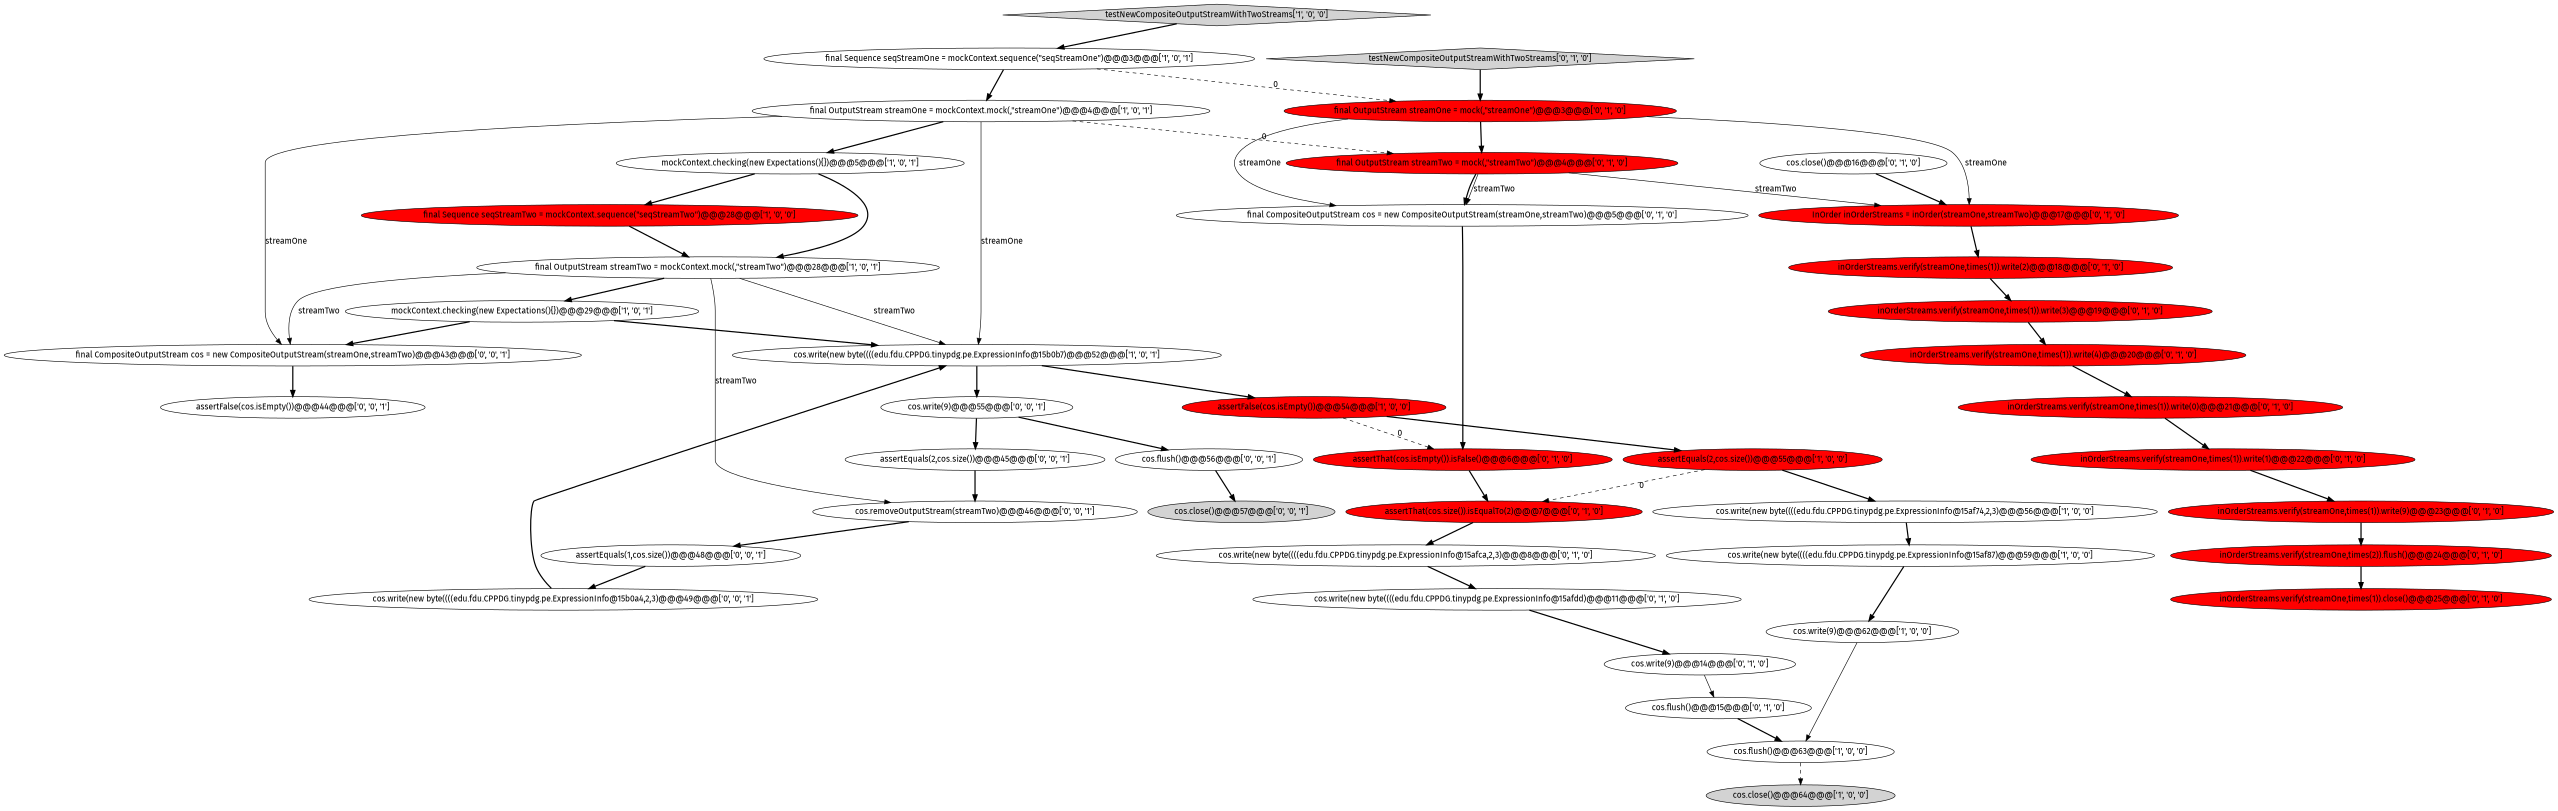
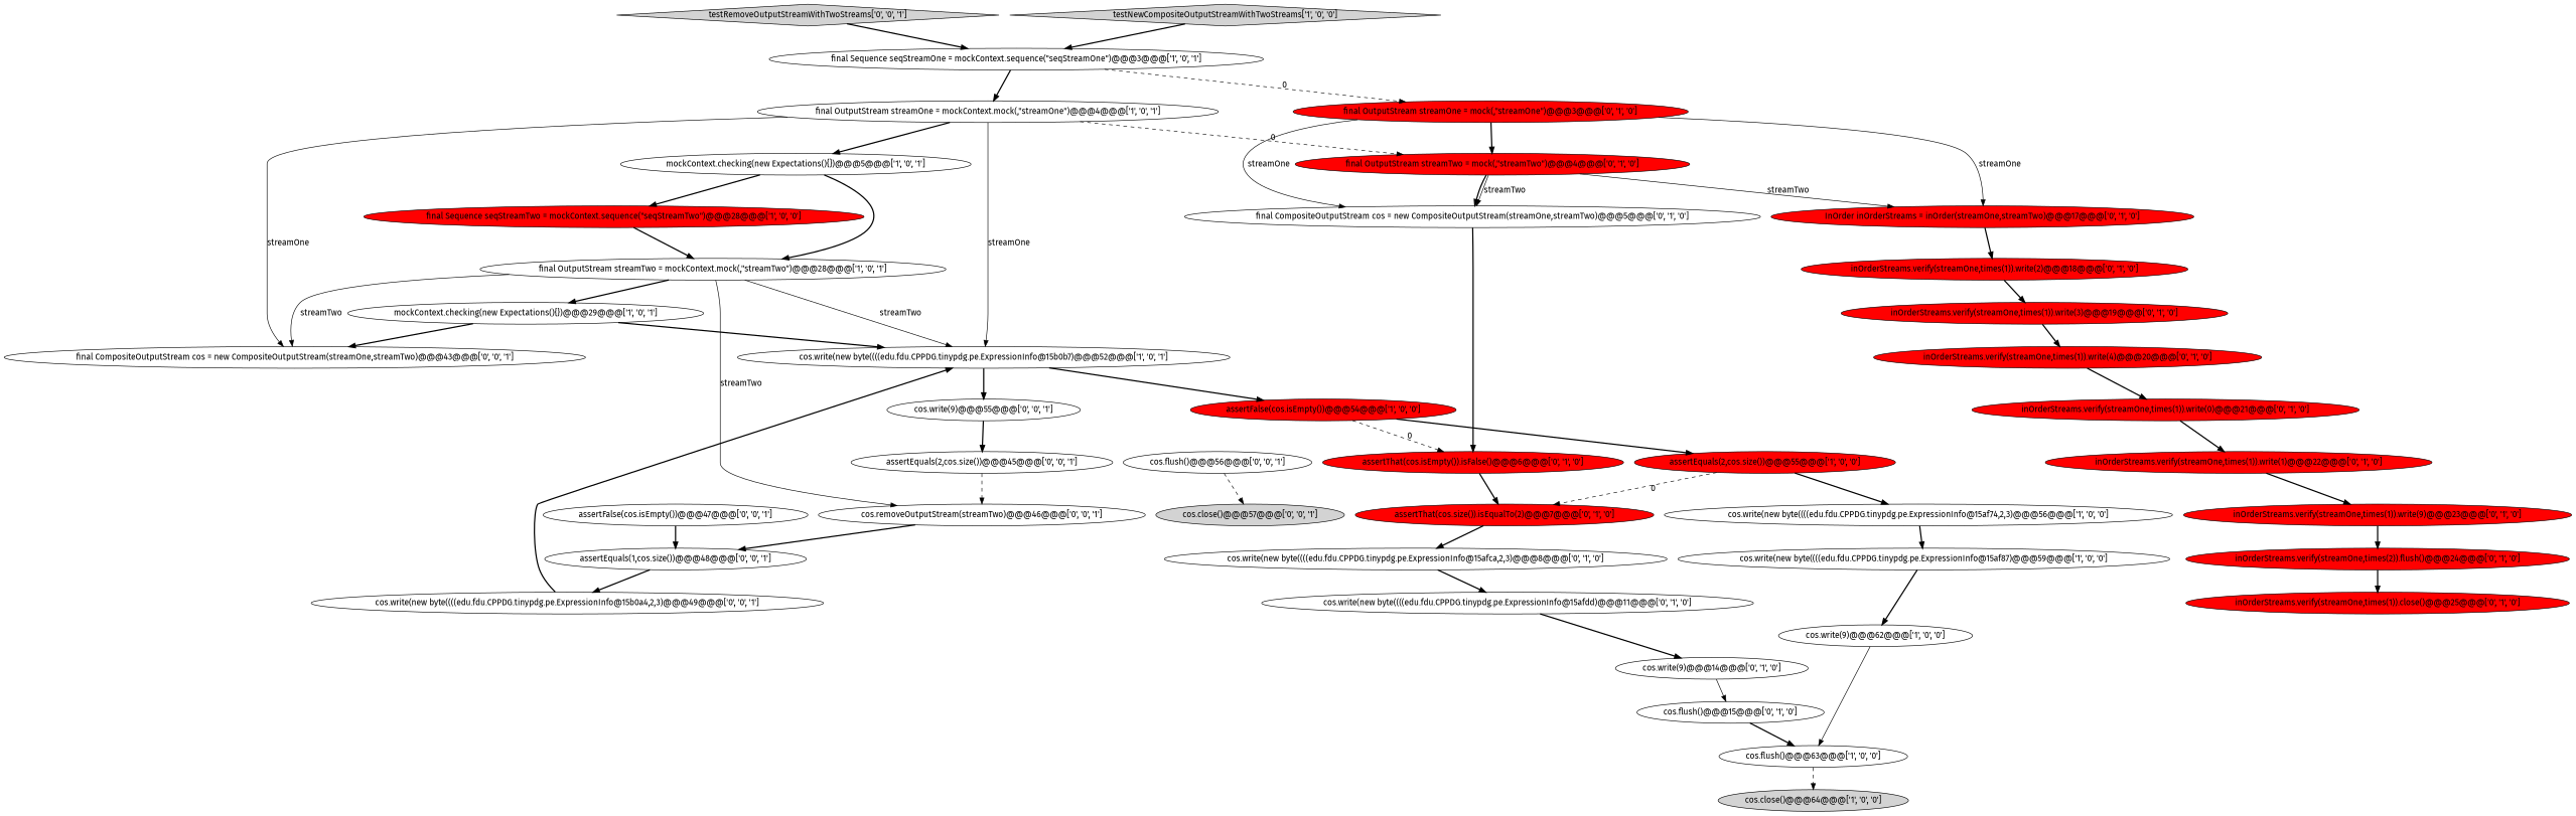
  digraph {
    fontname="Fira Sans"
    node [fillcolor=white fontname="Fira Sans" shape=ellipse style=filled]
    edge [fontname="Fira Sans" style=bold]
    n1 [fillcolor=red label="inOrderStreams.verify(streamOne,times(1)).write(1)@@@22@@@['0', '1', '0']"]
    n2 [fillcolor=red label="inOrderStreams.verify(streamOne,times(1)).write(9)@@@23@@@['0', '1', '0']"]
    n3 [fillcolor=red label="inOrderStreams.verify(streamOne,times(2)).flush()@@@24@@@['0', '1', '0']"]
    n4 [label="cos.removeOutputStream(streamTwo)@@@46@@@['0', '0', '1']"]
    n5 [label="assertEquals(1,cos.size())@@@48@@@['0', '0', '1']"]
+   n6 [label="assertFalse(cos.isEmpty())@@@47@@@['0', '0', '1']"]
    n7 [label="final OutputStream streamTwo = mockContext.mock(,\"streamTwo\")@@@28@@@['1', '0', '1']"]
    n8 [label="cos.write(new byte((((edu.fdu.CPPDG.tinypdg.pe.ExpressionInfo@15b0b7)@@@52@@@['1', '0', '1']"]
    n9 [label="final CompositeOutputStream cos = new CompositeOutputStream(streamOne,streamTwo)@@@43@@@['0', '0', '1']"]
    n10 [label="mockContext.checking(new Expectations(){})@@@29@@@['1', '0', '1']"]
    n11 [fillcolor=red label="assertFalse(cos.isEmpty())@@@54@@@['1', '0', '0']"]
    n12 [label="cos.write(9)@@@55@@@['0', '0', '1']"]
-   n13 [label="assertFalse(cos.isEmpty())@@@44@@@['0', '0', '1']"]
    n14 [fillcolor=red label="assertThat(cos.isEmpty()).isFalse()@@@6@@@['0', '1', '0']"]
    n15 [fillcolor=red label="assertEquals(2,cos.size())@@@55@@@['1', '0', '0']"]
    n16 [label="assertEquals(2,cos.size())@@@45@@@['0', '0', '1']"]
    n17 [label="cos.flush()@@@56@@@['0', '0', '1']"]
    n18 [label="cos.write(9)@@@62@@@['1', '0', '0']"]
    n19 [label="cos.flush()@@@63@@@['1', '0', '0']"]
    n20 [fillcolor=lightgray label="cos.close()@@@64@@@['1', '0', '0']"]
    n21 [label="final OutputStream streamOne = mockContext.mock(,\"streamOne\")@@@4@@@['1', '0', '1']"]
    n22 [label="mockContext.checking(new Expectations(){})@@@5@@@['1', '0', '1']"]
    n23 [fillcolor=red label="final OutputStream streamTwo = mock(,\"streamTwo\")@@@4@@@['0', '1', '0']"]
    n24 [fillcolor=red label="final Sequence seqStreamTwo = mockContext.sequence(\"seqStreamTwo\")@@@28@@@['1', '0', '0']"]
    n25 [fillcolor=red label="InOrder inOrderStreams = inOrder(streamOne,streamTwo)@@@17@@@['0', '1', '0']"]
    n26 [label="final CompositeOutputStream cos = new CompositeOutputStream(streamOne,streamTwo)@@@5@@@['0', '1', '0']"]
    n27 [fillcolor=red label="inOrderStreams.verify(streamOne,times(1)).write(2)@@@18@@@['0', '1', '0']"]
    n28 [fillcolor=red label="inOrderStreams.verify(streamOne,times(1)).write(3)@@@19@@@['0', '1', '0']"]
    n29 [label="cos.write(new byte((((edu.fdu.CPPDG.tinypdg.pe.ExpressionInfo@15b0a4,2,3)@@@49@@@['0', '0', '1']"]
    n30 [label="cos.write(new byte((((edu.fdu.CPPDG.tinypdg.pe.ExpressionInfo@15afdd)@@@11@@@['0', '1', '0']"]
    n31 [label="cos.write(9)@@@14@@@['0', '1', '0']"]
    n32 [label="cos.flush()@@@15@@@['0', '1', '0']"]
    n33 [fillcolor=red label="assertThat(cos.size()).isEqualTo(2)@@@7@@@['0', '1', '0']"]
    n34 [label="cos.write(new byte((((edu.fdu.CPPDG.tinypdg.pe.ExpressionInfo@15afca,2,3)@@@8@@@['0', '1', '0']"]
    n35 [label="cos.write(new byte((((edu.fdu.CPPDG.tinypdg.pe.ExpressionInfo@15af87)@@@59@@@['1', '0', '0']"]
    n36 [fillcolor=lightgray label="cos.close()@@@57@@@['0', '0', '1']"]
    n37 [fillcolor=red label="final OutputStream streamOne = mock(,\"streamOne\")@@@3@@@['0', '1', '0']"]
+   n38 [fillcolor=lightgray label="testRemoveOutputStreamWithTwoStreams['0', '0', '1']" shape=diamond]
    n39 [label="final Sequence seqStreamOne = mockContext.sequence(\"seqStreamOne\")@@@3@@@['1', '0', '1']"]
-   n40 [label="cos.close()@@@16@@@['0', '1', '0']"]
    n41 [fillcolor=red label="inOrderStreams.verify(streamOne,times(1)).write(4)@@@20@@@['0', '1', '0']"]
    n42 [fillcolor=red label="inOrderStreams.verify(streamOne,times(1)).write(0)@@@21@@@['0', '1', '0']"]
    n43 [fillcolor=red label="inOrderStreams.verify(streamOne,times(1)).close()@@@25@@@['0', '1', '0']"]
    n44 [fillcolor=lightgray label="testNewCompositeOutputStreamWithTwoStreams['1', '0', '0']" shape=diamond]
    n45 [label="cos.write(new byte((((edu.fdu.CPPDG.tinypdg.pe.ExpressionInfo@15af74,2,3)@@@56@@@['1', '0', '0']"]
-   n46 [fillcolor=lightgray label="testNewCompositeOutputStreamWithTwoStreams['0', '1', '0']" shape=diamond]
    n1 -> n2
    n2 -> n3
    n3 -> n43
    n4 -> n5
    n5 -> n29
+   n6 -> n5
    n7 -> n4 [label=streamTwo style=solid]
    n7 -> n8 [label=streamTwo style=solid]
    n7 -> n9 [label=streamTwo style=solid]
    n7 -> n10
    n8 -> n11
    n8 -> n12
-   n9 -> n13
    n10 -> n8
    n10 -> n9
    n11 -> n14 [label=0 style=dashed]
    n11 -> n15
    n12 -> n16
-   n12 -> n17
    n14 -> n33
    n15 -> n33 [label=0 style=dashed]
    n15 -> n45
-   n16 -> n4
-   n17 -> n36
+   n16 -> n4 [style=dashed]
+   n17 -> n36 [style=dashed]
    n18 -> n19 [style=solid]
    n19 -> n20 [style=dashed]
    n21 -> n8 [label=streamOne style=solid]
    n21 -> n9 [label=streamOne style=solid]
    n21 -> n22
    n21 -> n23 [label=0 style=dashed]
    n22 -> n7
    n22 -> n24
    n23 -> n25 [label=streamTwo style=solid]
    n23 -> n26
    n23 -> n26 [label=streamTwo style=solid]
    n24 -> n7
    n25 -> n27
    n26 -> n14
    n27 -> n28
    n28 -> n41
    n29 -> n8
    n30 -> n31
    n31 -> n32 [style=solid]
    n32 -> n19
    n33 -> n34
    n34 -> n30
    n35 -> n18
    n37 -> n23
    n37 -> n25 [label=streamOne style=solid]
    n37 -> n26 [label=streamOne style=solid]
+   n38 -> n39
    n39 -> n21
    n39 -> n37 [label=0 style=dashed]
-   n40 -> n25
    n41 -> n42
    n42 -> n1
    n44 -> n39
    n45 -> n35
-   n46 -> n37
  }
